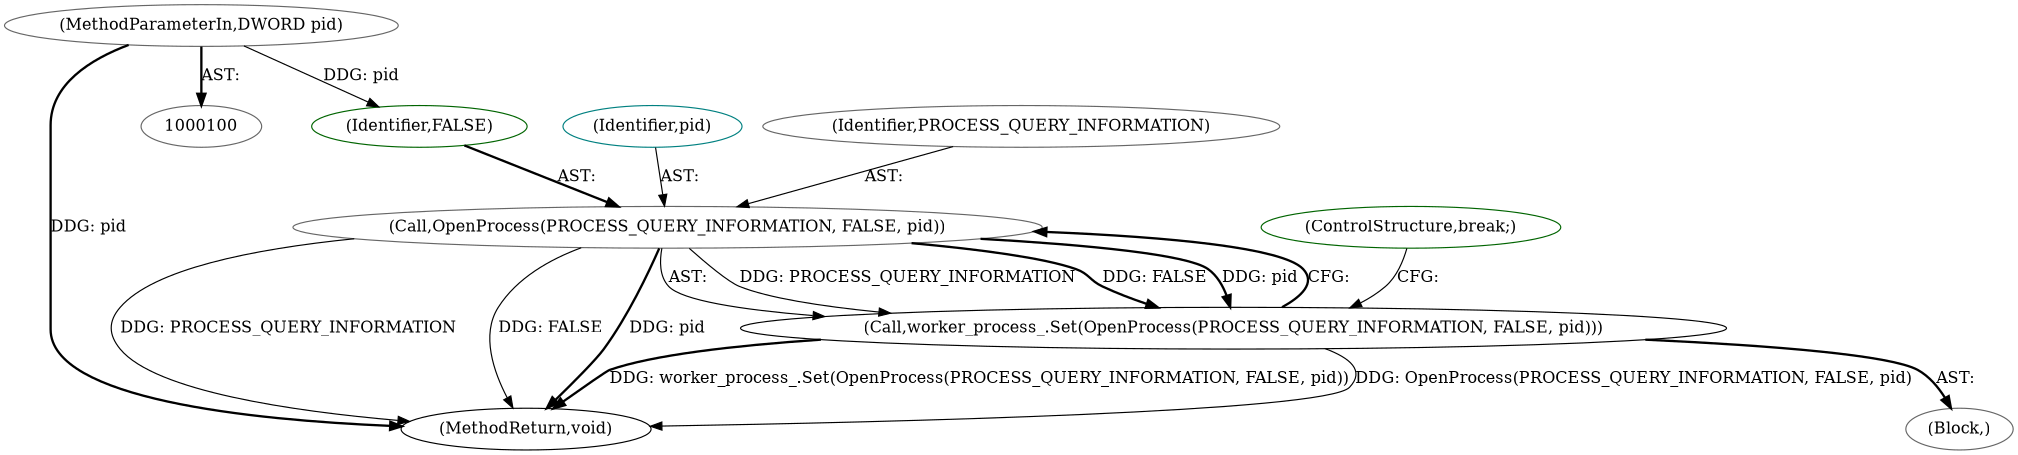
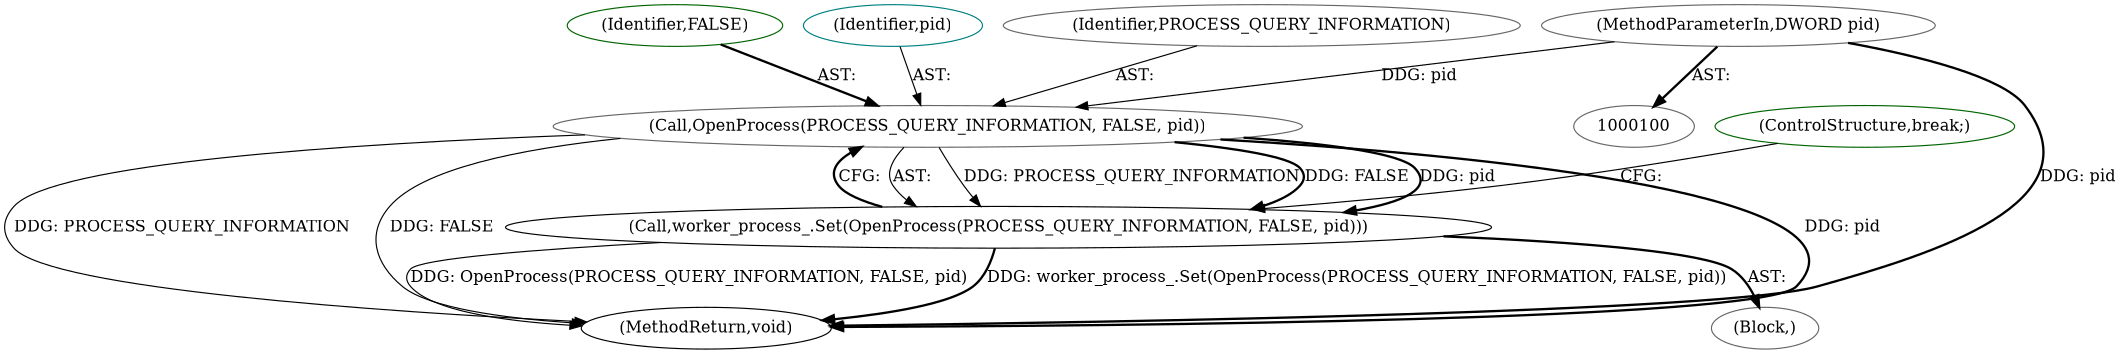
  digraph {
    node [color=gray40]
    edge [style=solid]
    n1 [label="(MethodParameterIn,DWORD pid)"]
    n2 [label="(Call,OpenProcess(PROCESS_QUERY_INFORMATION, FALSE, pid))"]
    n3 [color=black label="(MethodReturn,void)"]
    1000100
    n5 [color=black label="(Call,worker_process_.Set(OpenProcess(PROCESS_QUERY_INFORMATION, FALSE, pid)))"]
    n6 [label="(Block,)"]
    n7 [color=teal label="(Identifier,pid)"]
    n8 [color=darkgreen label="(ControlStructure,break;)"]
    n9 [label="(Identifier,PROCESS_QUERY_INFORMATION)"]
    n10 [color=darkgreen label="(Identifier,FALSE)"]
-   n1 -> n10 [label="DDG: pid"]
+   n1 -> n2 [label="DDG: pid"]
    n1 -> n3 [label="DDG: pid" style=bold]
    n1 -> 1000100 [label="AST: " style=bold]
    n2 -> n3 [label="DDG: PROCESS_QUERY_INFORMATION"]
    n2 -> n3 [label="DDG: FALSE"]
    n2 -> n3 [label="DDG: pid" style=bold]
    n2 -> n5 [label="AST: "]
    n2 -> n5 [label="DDG: PROCESS_QUERY_INFORMATION"]
    n2 -> n5 [label="DDG: FALSE" style=bold]
    n2 -> n5 [label="DDG: pid" style=bold]
    n5 -> n2 [label="CFG: " style=bold]
    n5 -> n3 [label="DDG: worker_process_.Set(OpenProcess(PROCESS_QUERY_INFORMATION, FALSE, pid))" style=bold]
    n5 -> n3 [label="DDG: OpenProcess(PROCESS_QUERY_INFORMATION, FALSE, pid)"]
    n5 -> n6 [label="AST: " style=bold]
    n7 -> n2 [label="AST: "]
    n8 -> n5 [label="CFG: "]
    n9 -> n2 [label="AST: "]
    n10 -> n2 [label="AST: " style=bold]
  }
